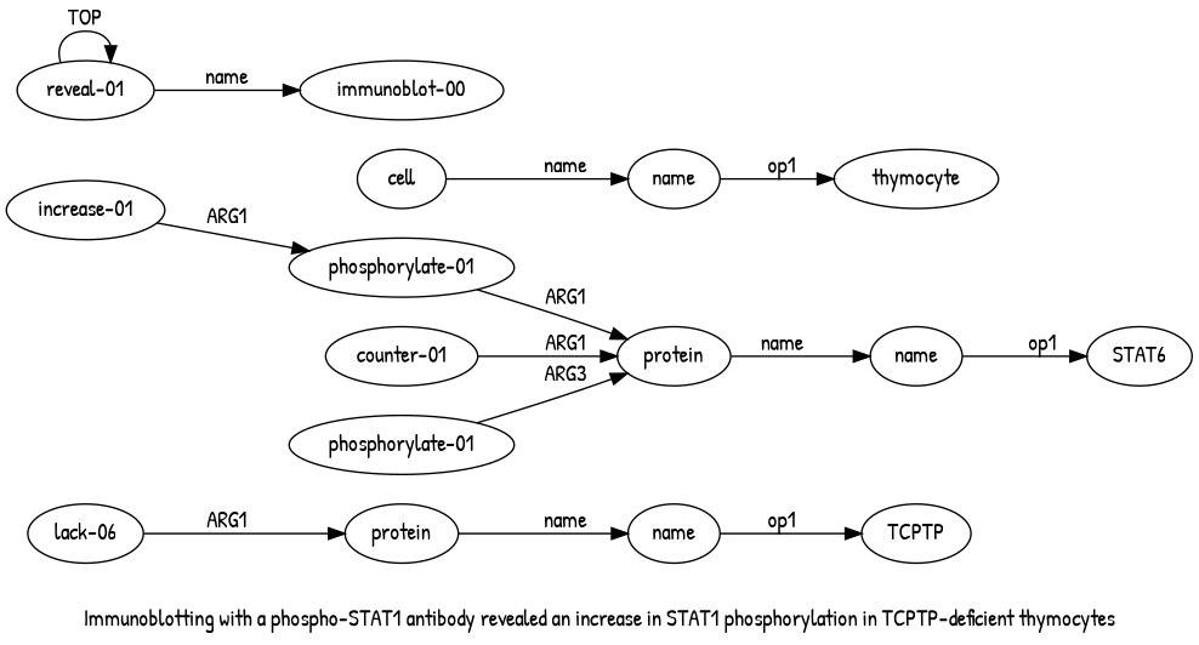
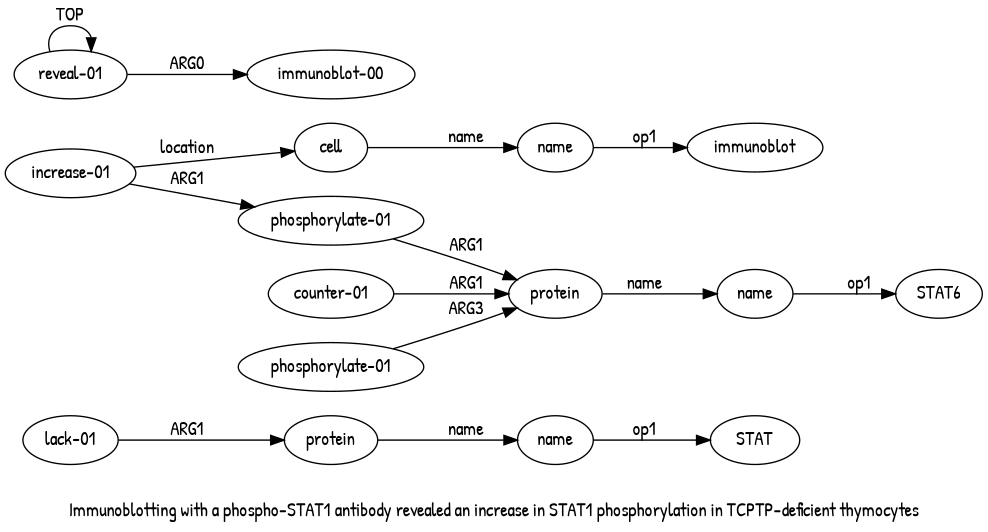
  digraph {
    fontname="Patrick Hand"
    label="Immunoblotting with a phospho-STAT1 antibody revealed an increase in STAT1 phosphorylation in TCPTP-deficient thymocytes"
    rankdir=LR
    node [color=black fontname="Patrick Hand" gold_ind=-1 gold_label=name test_ind=-1 test_label=name]
    edge [color=black fontname="Patrick Hand" gold_label=ARG1 test_label=ARG1]
-   n1 [gold_ind=11 gold_label="lack-01" label="lack-06" test_ind=11 test_label="lack-01"]
+   n1 [gold_ind=11 gold_label="lack-01" label="lack-01" test_ind=11 test_label="lack-01"]
    n2 [gold_ind=12 gold_label=protein label=protein test_ind=12 test_label=protein]
    n3 [gold_ind=13 label=name test_ind=13]
    n4 [gold_ind=9 gold_label=cell label=cell test_ind=9 test_label=cell]
    n5 [gold_ind=10 label=name test_ind=10]
-   n6 [gold_label=TCPTP label=TCPTP test_label=TCPTP]
-   n7 [gold_label=thymocyte label=thymocyte test_label=thymocyte]
+   n6 [gold_label=TCPTP label=STAT test_label=TCPTP]
+   n7 [gold_label=thymocyte label=immunoblot test_label=thymocyte]
    n8 [gold_ind=1 gold_label="immunoblot-00" label="immunoblot-00" test_ind=1 test_label="immunoblot-00"]
    n9 [gold_ind=0 gold_label="reveal-01" label="reveal-01" test_ind=0 test_label="reveal-01"]
    n10 [gold_ind=7 gold_label="increase-01" label="increase-01" test_ind=7 test_label="increase-01"]
    n11 [gold_ind=8 gold_label="phosphorylate-01" label="phosphorylate-01" test_ind=8 test_label="phosphorylate-01"]
    n12 [gold_ind=4 gold_label=protein label=protein test_ind=4 test_label=protein]
    n13 [gold_ind=3 gold_label="counter-01" label="counter-01" test_ind=3 test_label="counter-01"]
    n14 [gold_ind=5 label=name test_ind=5]
    n15 [gold_label=STAT1 label=STAT6 test_label=STAT1]
    n16 [gold_ind=6 gold_label="phosphorylate-01" label="phosphorylate-01" test_ind=6 test_label="phosphorylate-01"]
    n1 -> n2 [label=ARG1]
    n2 -> n3 [gold_label=name label=name test_label=name]
    n3 -> n6 [gold_label=op1 label=op1 test_label=op1]
    n4 -> n5 [gold_label=name label=name test_label=name]
    n5 -> n7 [gold_label=op1 label=op1 test_label=op1]
-   n9 -> n8 [gold_label=ARG0 label=name test_label=ARG0]
+   n9 -> n8 [gold_label=ARG0 label=ARG0 test_label=ARG0]
    n9 -> n9 [gold_label=TOP label=TOP test_label=TOP]
+   n10 -> n4 [gold_label=location label=location test_label=location]
    n10 -> n11 [label=ARG1]
    n11 -> n12 [label=ARG1]
    n12 -> n14 [gold_label=name label=name test_label=name]
    n13 -> n12 [label=ARG1]
    n14 -> n15 [gold_label=op1 label=op1 test_label=op1]
    n16 -> n12 [gold_label=ARG3 label=ARG3 test_label=ARG3]
  }
